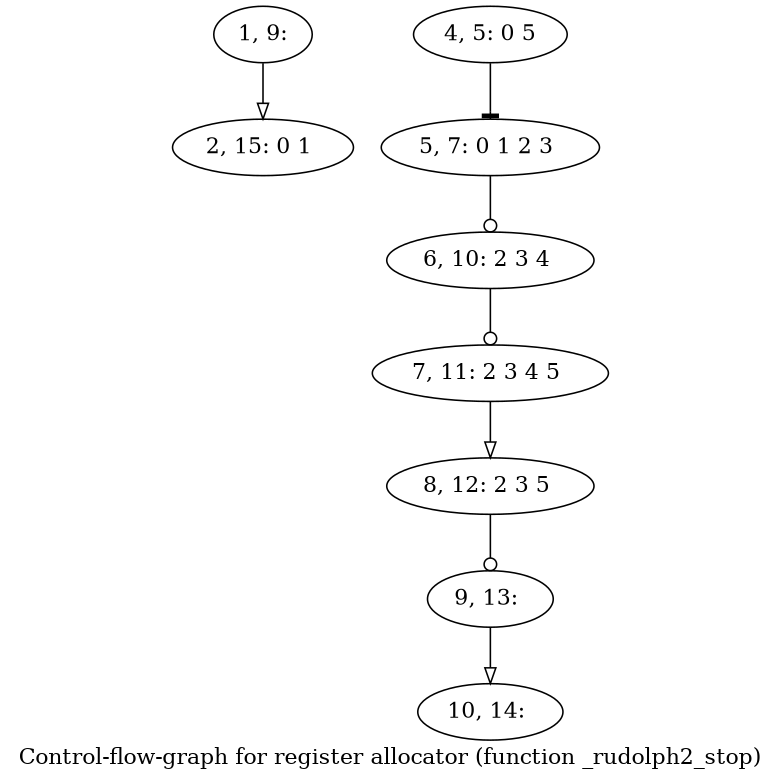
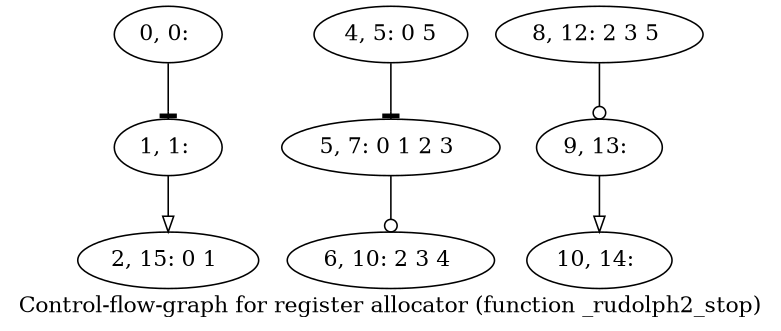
  digraph {
    label="Control-flow-graph for register allocator (function _rudolph2_stop)"
    edge [arrowhead=onormal]
-   n2 [label="1, 9:"]
+   n1 [label="0, 0: "]
+   n2 [label="1, 1: "]
    n3 [label="2, 15: 0 1 "]
    n4 [label="4, 5: 0 5"]
    n5 [label="5, 7: 0 1 2 3 "]
    n6 [label="6, 10: 2 3 4 "]
-   n7 [label="7, 11: 2 3 4 5 "]
    n8 [label="8, 12: 2 3 5 "]
    n9 [label="9, 13: "]
    n10 [label="10, 14: "]
+   n1 -> n2 [arrowhead=tee]
    n2 -> n3
    n4 -> n5 [arrowhead=tee]
    n5 -> n6 [arrowhead=odot]
-   n6 -> n7 [arrowhead=odot]
-   n7 -> n8
    n8 -> n9 [arrowhead=odot]
    n9 -> n10
  }
